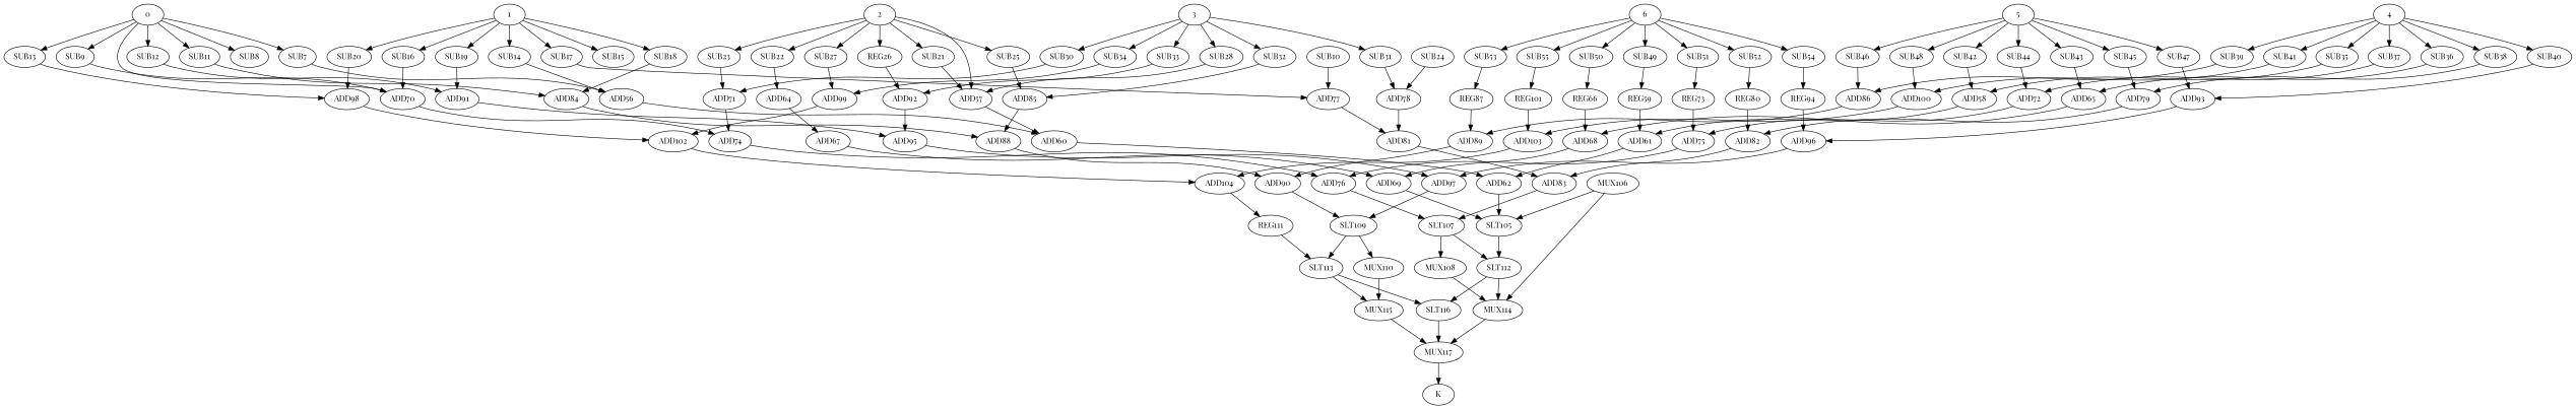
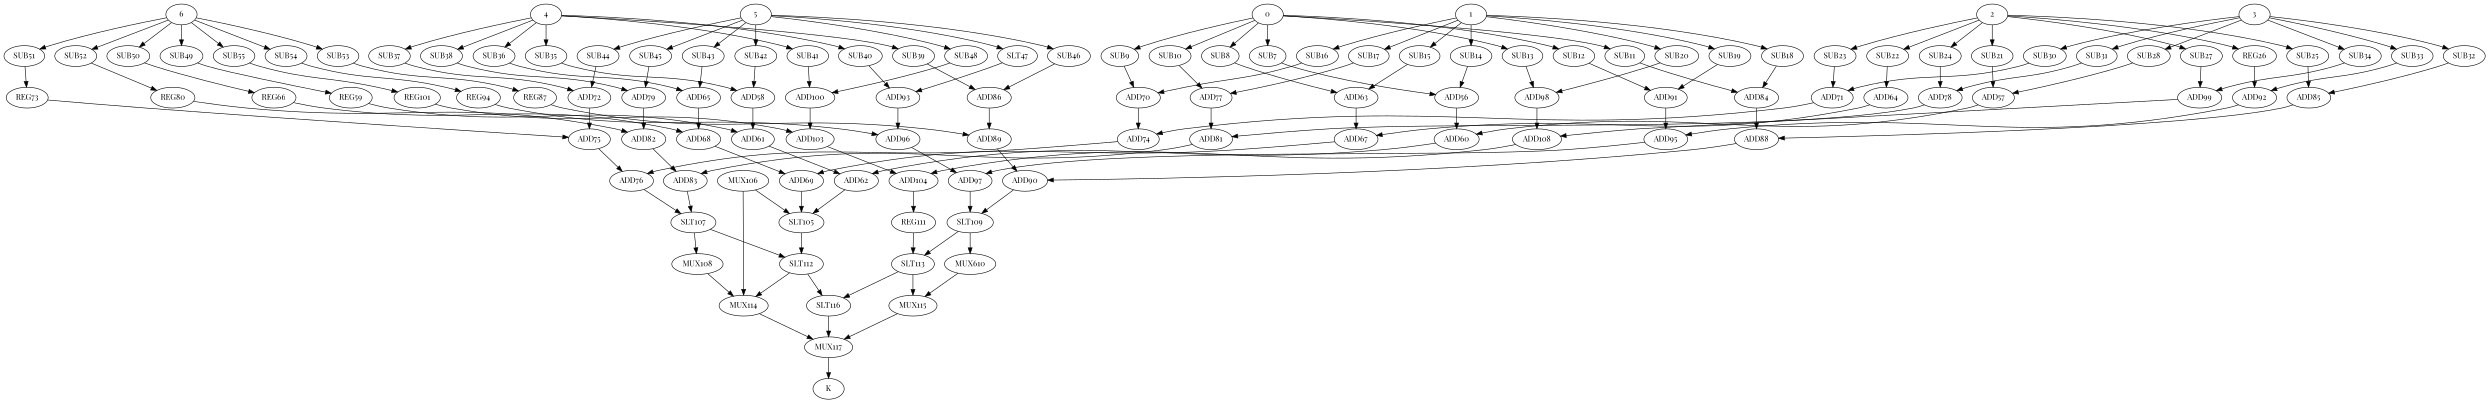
  strict digraph {
    fontname="Playfair Display"
    node [fontname="Playfair Display"]
    edge [fontname="Playfair Display"]
    n1 [label=SUB7]
    n2 [label=ADD56]
    0
    n4 [label=SUB8]
    n5 [label=SUB9]
    n6 [label=SUB10]
    n7 [label=SUB11]
    n8 [label=SUB12]
    n9 [label=SUB13]
+   n10 [label=ADD63]
    n11 [label=ADD70]
    n12 [label=ADD77]
    n13 [label=ADD84]
    n14 [label=ADD91]
    n15 [label=ADD98]
    n16 [label=ADD60]
    n17 [label=ADD67]
    n18 [label=ADD74]
    n19 [label=ADD81]
    n20 [label=ADD88]
    n21 [label=ADD95]
-   n22 [label=ADD102]
+   n22 [label=ADD108]
    n23 [label=SUB14]
    1
    n25 [label=SUB15]
    n26 [label=SUB16]
    n27 [label=SUB17]
    n28 [label=SUB18]
    n29 [label=SUB19]
    n30 [label=SUB20]
    n31 [label=SUB21]
    n32 [label=ADD57]
    2
    n34 [label=SUB22]
    n35 [label=SUB23]
    n36 [label=SUB24]
    n37 [label=SUB25]
    n38 [label=REG26]
    n39 [label=SUB27]
    n40 [label=ADD64]
    n41 [label=ADD71]
    n42 [label=ADD78]
    n43 [label=ADD85]
    n44 [label=ADD92]
    n45 [label=ADD99]
    n46 [label=SUB28]
    3
    n48 [label=SUB30]
    n49 [label=SUB31]
    n50 [label=SUB32]
    n51 [label=SUB33]
    n52 [label=SUB34]
    n53 [label=SUB35]
    n54 [label=ADD58]
    4
    n56 [label=SUB36]
    n57 [label=SUB37]
    n58 [label=SUB38]
    n59 [label=SUB39]
    n60 [label=SUB40]
    n61 [label=SUB41]
    n62 [label=ADD65]
    n63 [label=ADD72]
    n64 [label=ADD79]
    n65 [label=ADD86]
    n66 [label=ADD93]
    n67 [label=ADD100]
    n68 [label=ADD61]
    n69 [label=ADD68]
    n70 [label=ADD75]
    n71 [label=ADD82]
    n72 [label=ADD89]
    n73 [label=ADD96]
    n74 [label=ADD103]
    n75 [label=SUB42]
    5
    n77 [label=SUB43]
    n78 [label=SUB44]
    n79 [label=SUB45]
    n80 [label=SUB46]
-   n81 [label=SUB47]
+   n81 [label=SLT47]
    n82 [label=SUB48]
    n83 [label=SUB49]
    n84 [label=REG59]
    6
    n86 [label=SUB50]
    n87 [label=SUB51]
    n88 [label=SUB52]
    n89 [label=SUB53]
    n90 [label=SUB54]
    n91 [label=SUB55]
    n92 [label=REG66]
    n93 [label=REG73]
    n94 [label=REG80]
    n95 [label=REG87]
    n96 [label=REG94]
    n97 [label=REG101]
    n98 [label=ADD62]
    n99 [label=SLT105]
    n100 [label=SLT112]
    n101 [label=ADD69]
    n102 [label=ADD76]
    n103 [label=SLT107]
    n104 [label=MUX108]
    n105 [label=ADD83]
    n106 [label=ADD90]
    n107 [label=SLT109]
-   n108 [label=MUX110]
+   n108 [label=MUX610]
    n109 [label=SLT113]
    n110 [label=ADD97]
    n111 [label=ADD104]
    n112 [label=REG111]
    n113 [label=MUX106]
    n114 [label=MUX114]
    n115 [label=SLT116]
    n116 [label=MUX117]
    n117 [label=MUX115]
    n118 [label=K]
    n1 -> n2
    n2 -> n16
    0 -> n1
    0 -> n4
    0 -> n5
-   0 -> n11
+   0 -> n6
    0 -> n7
    0 -> n8
    0 -> n9
+   n4 -> n10
    n5 -> n11
    n6 -> n12
    n7 -> n13
    n8 -> n14
    n9 -> n15
+   n10 -> n17
    n11 -> n18
    n12 -> n19
    n13 -> n20
    n14 -> n21
    n15 -> n22
    n16 -> n98
    n17 -> n101
    n18 -> n102
    n19 -> n105
    n20 -> n106
    n21 -> n110
    n22 -> n111
    n23 -> n2
    1 -> n23
    1 -> n25
    1 -> n26
    1 -> n27
    1 -> n28
    1 -> n29
    1 -> n30
+   n25 -> n10
    n26 -> n11
    n27 -> n12
    n28 -> n13
    n29 -> n14
    n30 -> n15
    n31 -> n32
    n32 -> n16
    2 -> n31
    2 -> n34
    2 -> n35
-   2 -> n32
+   2 -> n36
    2 -> n37
    2 -> n38
    2 -> n39
    n34 -> n40
    n35 -> n41
    n36 -> n42
    n37 -> n43
    n38 -> n44
    n39 -> n45
    n40 -> n17
    n41 -> n18
    n42 -> n19
    n43 -> n20
    n44 -> n21
    n45 -> n22
    n46 -> n32
    3 -> n46
    3 -> n48
    3 -> n49
    3 -> n50
    3 -> n51
    3 -> n52
    n48 -> n41
    n49 -> n42
    n50 -> n43
    n51 -> n44
    n52 -> n45
    n53 -> n54
    n54 -> n68
    4 -> n53
    4 -> n56
    4 -> n57
    4 -> n58
    4 -> n59
    4 -> n60
    4 -> n61
    n56 -> n62
    n57 -> n63
    n58 -> n64
    n59 -> n65
    n60 -> n66
    n61 -> n67
    n62 -> n69
    n63 -> n70
    n64 -> n71
    n65 -> n72
    n66 -> n73
    n67 -> n74
    n68 -> n98
    n69 -> n101
    n70 -> n102
    n71 -> n105
    n72 -> n106
    n73 -> n110
    n74 -> n111
    n75 -> n54
    5 -> n75
    5 -> n77
    5 -> n78
    5 -> n79
    5 -> n80
    5 -> n81
    5 -> n82
    n77 -> n62
    n78 -> n63
    n79 -> n64
    n80 -> n65
    n81 -> n66
    n82 -> n67
    n83 -> n84
    n84 -> n68
    6 -> n83
    6 -> n86
    6 -> n87
    6 -> n88
    6 -> n89
    6 -> n90
    6 -> n91
    n86 -> n92
    n87 -> n93
    n88 -> n94
    n89 -> n95
    n90 -> n96
    n91 -> n97
    n92 -> n69
    n93 -> n70
    n94 -> n71
    n95 -> n72
    n96 -> n73
    n97 -> n74
    n98 -> n99
    n99 -> n100
    n100 -> n114
    n100 -> n115
    n101 -> n99
    n102 -> n103
    n103 -> n100
    n103 -> n104
    n104 -> n114
    n105 -> n103
    n106 -> n107
    n107 -> n108
    n107 -> n109
    n108 -> n117
    n109 -> n115
    n109 -> n117
    n110 -> n107
    n111 -> n112
    n112 -> n109
    n113 -> n99
    n113 -> n114
    n114 -> n116
    n115 -> n116
    n116 -> n118
    n117 -> n116
  }
